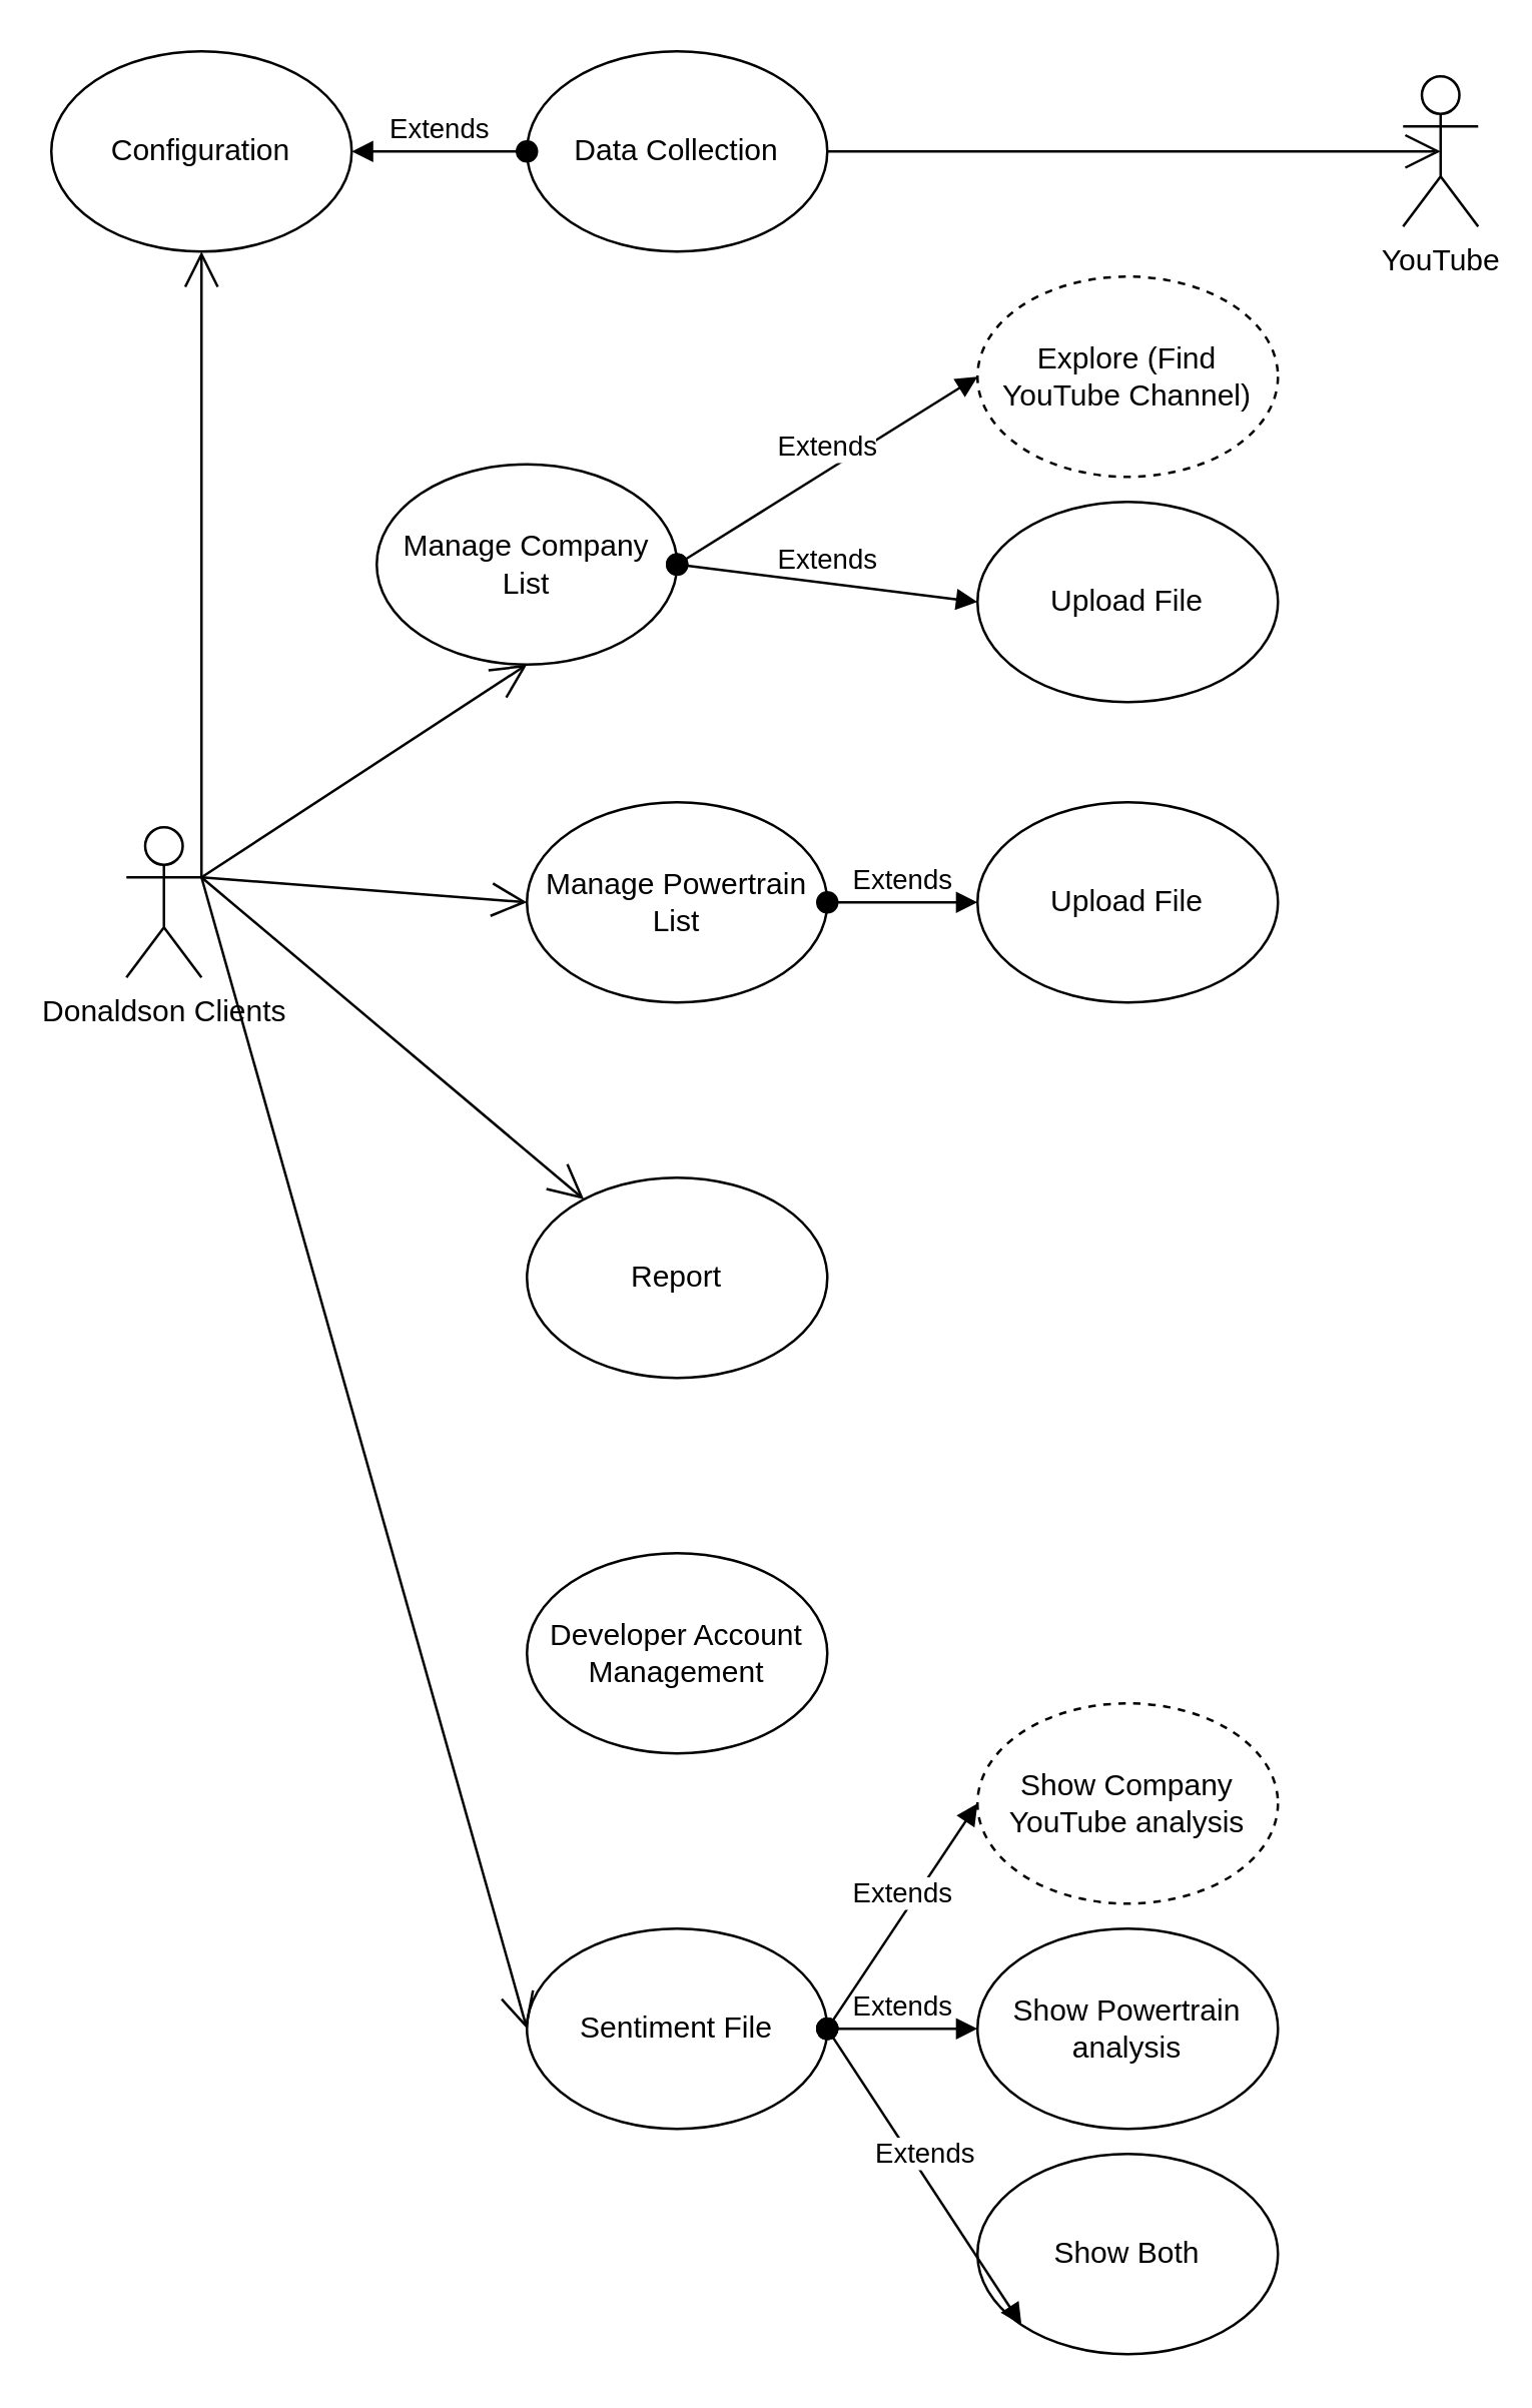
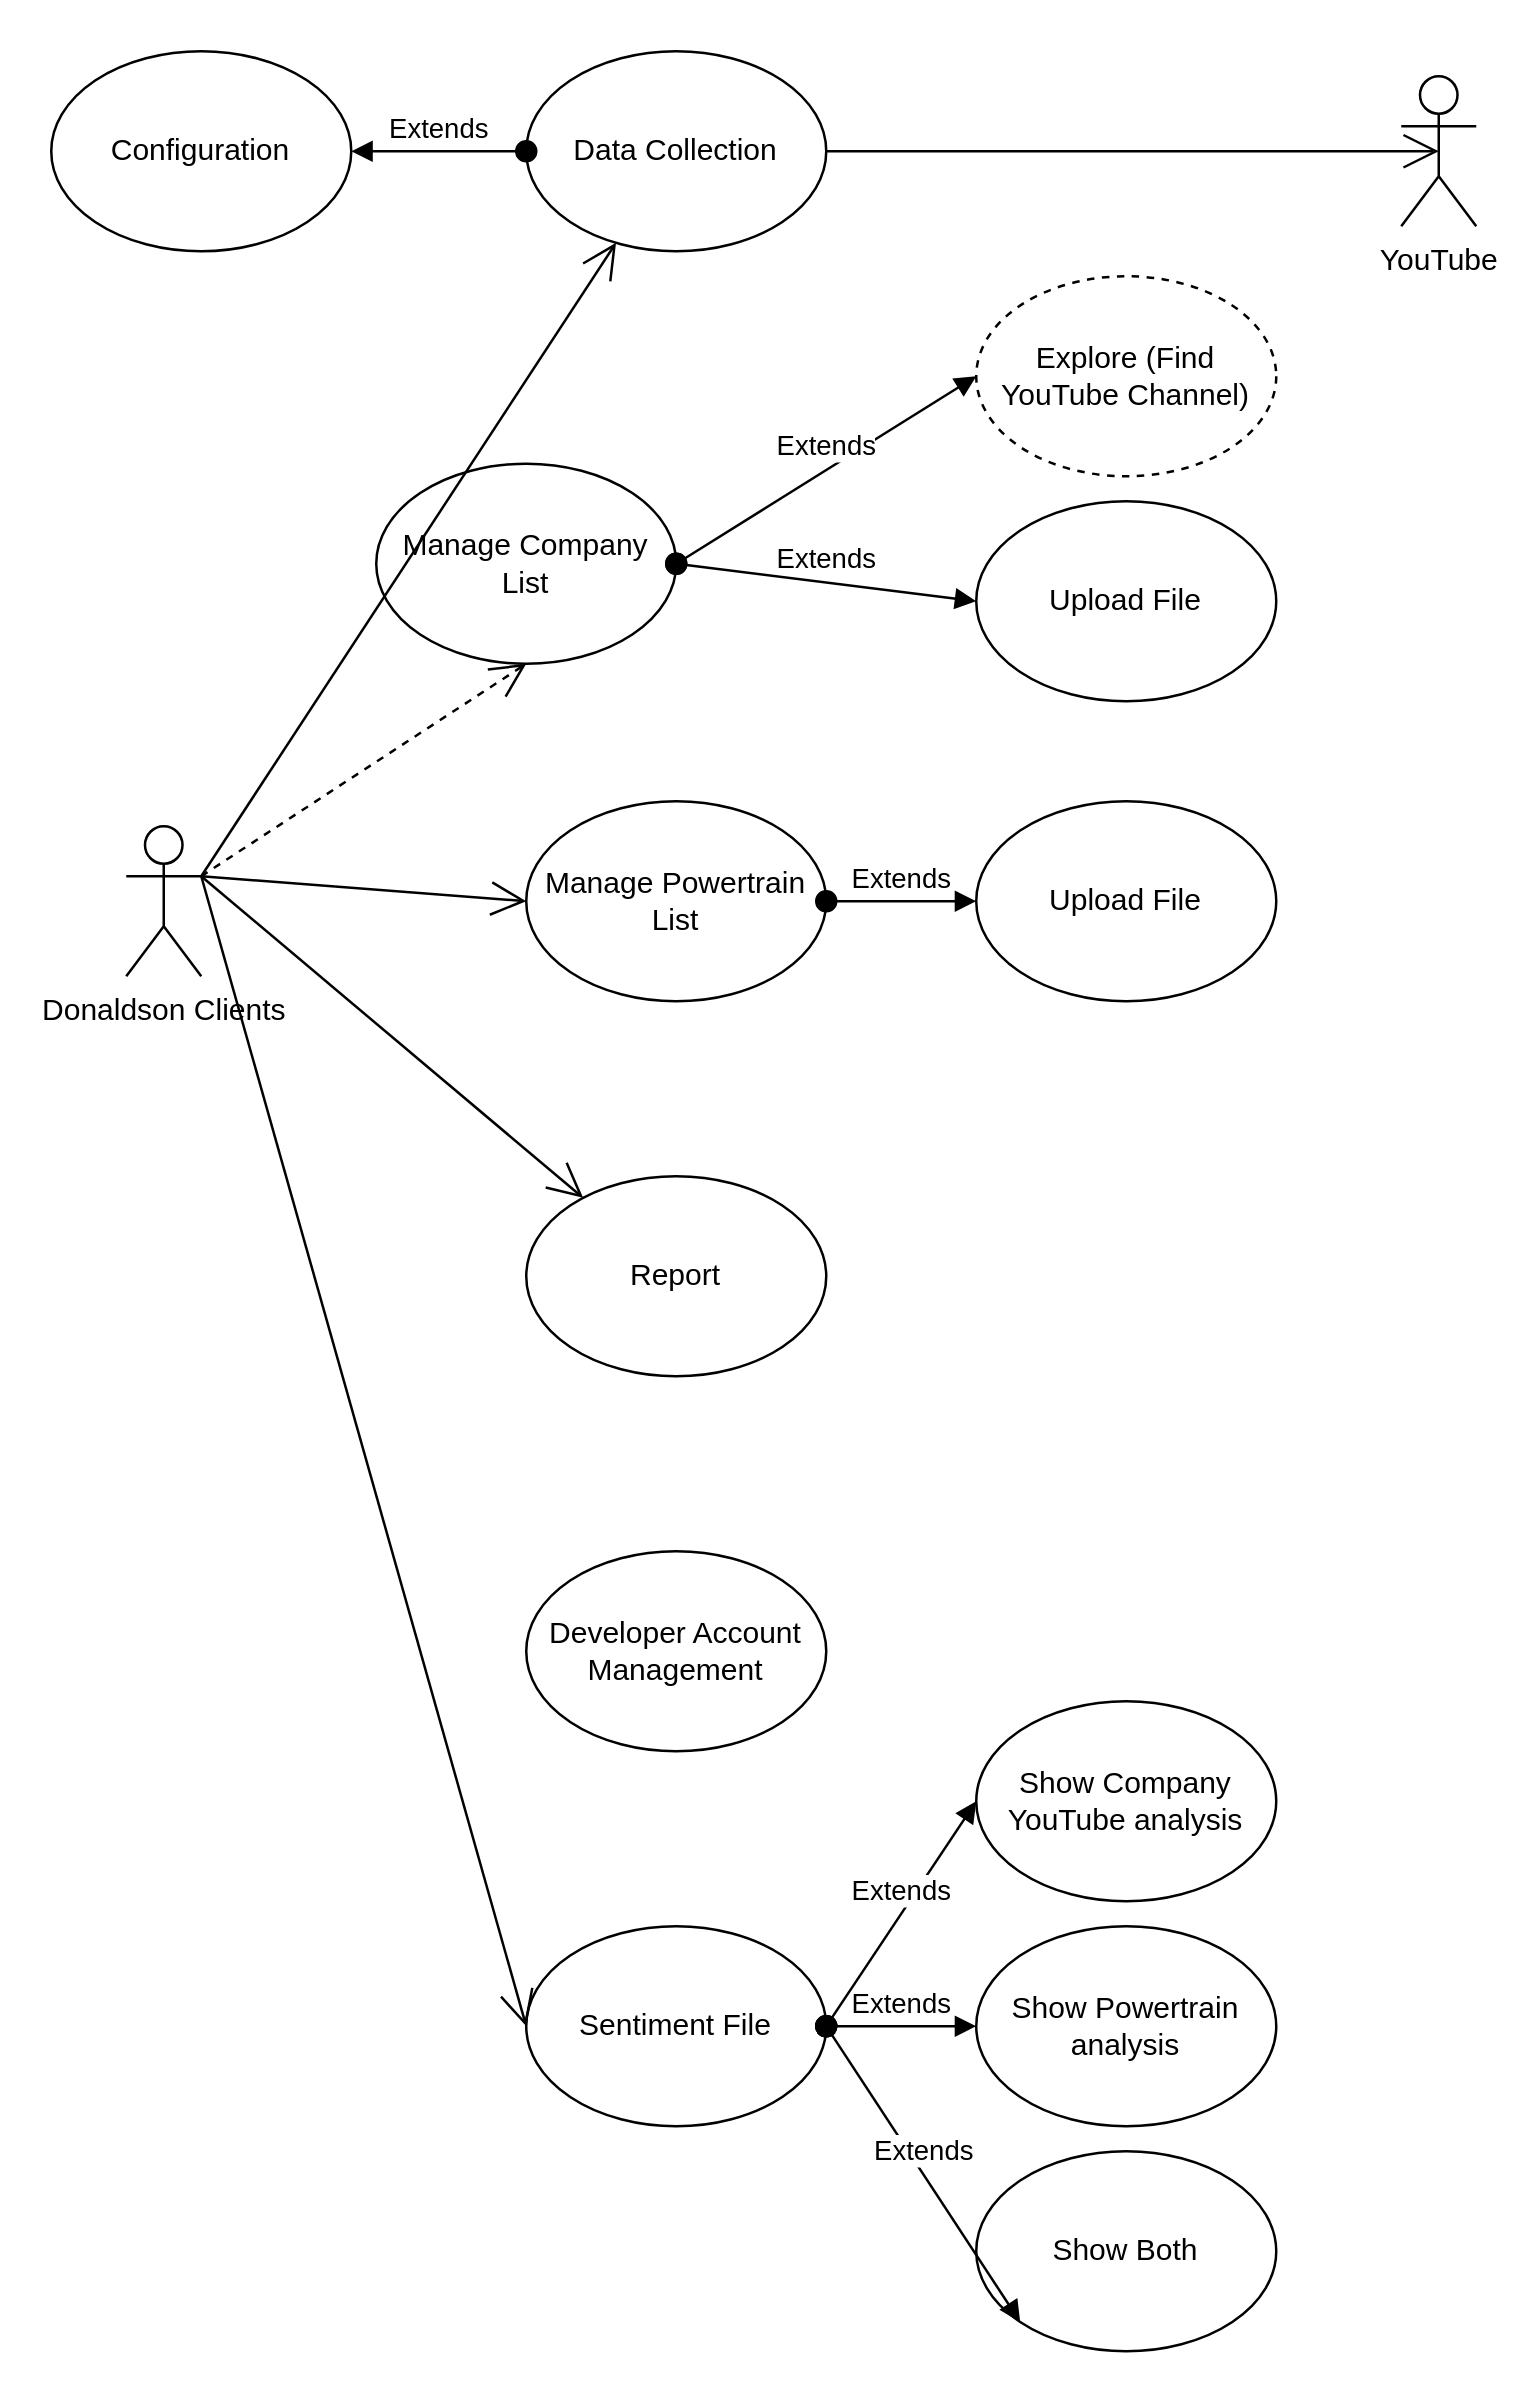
  <mxCell id="0" />
  <mxCell id="1" parent="0" />
  <mxCell id="2" value="Donaldson Clients" style="shape=umlActor;verticalLabelPosition=bottom;verticalAlign=top;html=1;outlineConnect=0;" parent="1" vertex="1"><mxGeometry x="50" y="330" width="30" height="60" as="geometry" /></mxCell>
  <mxCell id="3" value="Manage Company List" style="ellipse;whiteSpace=wrap;html=1;" vertex="1" parent="1"><mxGeometry x="150" y="185" width="120" height="80" as="geometry" /></mxCell>
  <mxCell id="4" value="Manage Powertrain List" style="ellipse;whiteSpace=wrap;html=1;" vertex="1" parent="1"><mxGeometry x="210" y="320" width="120" height="80" as="geometry" /></mxCell>
  <mxCell id="5" value="Report" style="ellipse;whiteSpace=wrap;html=1;" vertex="1" parent="1"><mxGeometry x="210" y="470" width="120" height="80" as="geometry" /></mxCell>
  <mxCell id="6" value="Data Collection" style="ellipse;whiteSpace=wrap;html=1;" vertex="1" parent="1"><mxGeometry x="210" y="20" width="120" height="80" as="geometry" /></mxCell>
  <mxCell id="7" value="Developer Account Management" style="ellipse;whiteSpace=wrap;html=1;" vertex="1" parent="1"><mxGeometry x="210" y="620" width="120" height="80" as="geometry" /></mxCell>
  <mxCell id="8" value="Configuration" style="ellipse;whiteSpace=wrap;html=1;" vertex="1" parent="1"><mxGeometry x="20" y="20" width="120" height="80" as="geometry" /></mxCell>
  <mxCell id="9" value="Explore (Find YouTube Channel)" style="ellipse;whiteSpace=wrap;html=1;dashed=1;" vertex="1" parent="1"><mxGeometry x="390" y="110" width="120" height="80" as="geometry" /></mxCell>
  <mxCell id="10" value="Upload File" style="ellipse;whiteSpace=wrap;html=1;" vertex="1" parent="1"><mxGeometry x="390" y="200" width="120" height="80" as="geometry" /></mxCell>
  <mxCell id="11" value="Upload File" style="ellipse;whiteSpace=wrap;html=1;" vertex="1" parent="1"><mxGeometry x="390" y="320" width="120" height="80" as="geometry" /></mxCell>
  <mxCell id="12" value="Sentiment File" style="ellipse;whiteSpace=wrap;html=1;" vertex="1" parent="1"><mxGeometry x="210" y="770" width="120" height="80" as="geometry" /></mxCell>
- <mxCell id="13" value="Show Company YouTube analysis" style="ellipse;whiteSpace=wrap;html=1;dashed=1;" vertex="1" parent="1"><mxGeometry x="390" y="680" width="120" height="80" as="geometry" /></mxCell>
+ <mxCell id="13" value="Show Company YouTube analysis" style="ellipse;whiteSpace=wrap;html=1;" vertex="1" parent="1"><mxGeometry x="390" y="680" width="120" height="80" as="geometry" /></mxCell>
  <mxCell id="14" value="Show Powertrain analysis" style="ellipse;whiteSpace=wrap;html=1;" vertex="1" parent="1"><mxGeometry x="390" y="770" width="120" height="80" as="geometry" /></mxCell>
  <mxCell id="15" value="Show Both" style="ellipse;whiteSpace=wrap;html=1;" vertex="1" parent="1"><mxGeometry x="390" y="860" width="120" height="80" as="geometry" /></mxCell>
  <mxCell id="16" value="YouTube" style="shape=umlActor;verticalLabelPosition=bottom;verticalAlign=top;html=1;outlineConnect=0;" vertex="1" parent="1"><mxGeometry x="560" y="30" width="30" height="60" as="geometry" /></mxCell>
  <mxCell id="17" value="Extends" style="html=1;verticalAlign=bottom;startArrow=oval;startFill=1;endArrow=block;startSize=8;rounded=0;exitX=0;exitY=0.5;exitDx=0;exitDy=0;entryX=1;entryY=0.5;entryDx=0;entryDy=0;" edge="1" parent="1" source="6" target="8"><mxGeometry width="60" relative="1" as="geometry"><mxPoint x="140" y="149.5" as="sourcePoint" /><mxPoint x="200" y="149.5" as="targetPoint" /><Array as="points" /></mxGeometry></mxCell>
  <mxCell id="18" value="Extends" style="html=1;verticalAlign=bottom;startArrow=oval;startFill=1;endArrow=block;startSize=8;rounded=0;exitX=1;exitY=0.5;exitDx=0;exitDy=0;entryX=0;entryY=0.5;entryDx=0;entryDy=0;" edge="1" parent="1" source="3" target="9"><mxGeometry width="60" relative="1" as="geometry"><mxPoint x="350" y="170" as="sourcePoint" /><mxPoint x="280" y="170" as="targetPoint" /><Array as="points" /></mxGeometry></mxCell>
  <mxCell id="19" value="Extends" style="html=1;verticalAlign=bottom;startArrow=oval;startFill=1;endArrow=block;startSize=8;rounded=0;exitX=1;exitY=0.5;exitDx=0;exitDy=0;entryX=0;entryY=0.5;entryDx=0;entryDy=0;" edge="1" parent="1" source="3" target="10"><mxGeometry width="60" relative="1" as="geometry"><mxPoint x="350" y="270" as="sourcePoint" /><mxPoint x="280" y="270" as="targetPoint" /><Array as="points" /></mxGeometry></mxCell>
  <mxCell id="20" value="Extends" style="html=1;verticalAlign=bottom;startArrow=oval;startFill=1;endArrow=block;startSize=8;rounded=0;exitX=1;exitY=0.5;exitDx=0;exitDy=0;" edge="1" parent="1" source="4" target="11"><mxGeometry width="60" relative="1" as="geometry"><mxPoint x="340" y="360" as="sourcePoint" /><mxPoint x="270" y="360" as="targetPoint" /><Array as="points" /></mxGeometry></mxCell>
  <mxCell id="21" value="Extends" style="html=1;verticalAlign=bottom;startArrow=oval;startFill=1;endArrow=block;startSize=8;rounded=0;exitX=1;exitY=0.5;exitDx=0;exitDy=0;entryX=0;entryY=1;entryDx=0;entryDy=0;" edge="1" parent="1" source="12" target="15"><mxGeometry width="60" relative="1" as="geometry"><mxPoint x="170" y="900" as="sourcePoint" /><mxPoint x="100" y="900" as="targetPoint" /><Array as="points" /></mxGeometry></mxCell>
  <mxCell id="22" value="Extends" style="html=1;verticalAlign=bottom;startArrow=oval;startFill=1;endArrow=block;startSize=8;rounded=0;entryX=0;entryY=0.5;entryDx=0;entryDy=0;" edge="1" parent="1" target="14"><mxGeometry width="60" relative="1" as="geometry"><mxPoint x="330" y="810" as="sourcePoint" /><mxPoint x="290" y="800" as="targetPoint" /><Array as="points" /></mxGeometry></mxCell>
  <mxCell id="23" value="Extends" style="html=1;verticalAlign=bottom;startArrow=oval;startFill=1;endArrow=block;startSize=8;rounded=0;entryX=0;entryY=0.5;entryDx=0;entryDy=0;" edge="1" parent="1" target="13"><mxGeometry width="60" relative="1" as="geometry"><mxPoint x="330" y="810" as="sourcePoint" /><mxPoint x="270" y="760" as="targetPoint" /><Array as="points" /></mxGeometry></mxCell>
  <mxCell id="24" value="" style="endArrow=open;endFill=1;endSize=12;html=1;rounded=0;exitX=1;exitY=0.5;exitDx=0;exitDy=0;entryX=0.5;entryY=0.5;entryDx=0;entryDy=0;entryPerimeter=0;" edge="1" parent="1" source="6" target="16"><mxGeometry width="160" relative="1" as="geometry"><mxPoint x="230" y="270" as="sourcePoint" /><mxPoint x="390" y="270" as="targetPoint" /></mxGeometry></mxCell>
- <mxCell id="25" value="" style="endArrow=open;endFill=1;endSize=12;html=1;rounded=0;exitX=1;exitY=0.333;exitDx=0;exitDy=0;exitPerimeter=0;" edge="1" parent="1" source="2" target="8"><mxGeometry width="160" relative="1" as="geometry"><mxPoint x="120" y="250" as="sourcePoint" /><mxPoint x="365" y="250" as="targetPoint" /></mxGeometry></mxCell>
- <mxCell id="26" value="" style="endArrow=open;endFill=1;endSize=12;html=1;rounded=0;exitX=1;exitY=0.333;exitDx=0;exitDy=0;entryX=0.5;entryY=1;entryDx=0;entryDy=0;exitPerimeter=0;" edge="1" parent="1" source="2" target="3"><mxGeometry width="160" relative="1" as="geometry"><mxPoint x="180" y="280" as="sourcePoint" /><mxPoint x="425" y="280" as="targetPoint" /></mxGeometry></mxCell>
+ <mxCell id="25" value="" style="endArrow=open;endFill=1;endSize=12;html=1;rounded=0;exitX=1;exitY=0.333;exitDx=0;exitDy=0;exitPerimeter=0;" edge="1" parent="1" source="2" target="6"><mxGeometry width="160" relative="1" as="geometry"><mxPoint x="120" y="250" as="sourcePoint" /><mxPoint x="365" y="250" as="targetPoint" /></mxGeometry></mxCell>
+ <mxCell id="26" value="" style="endArrow=open;endFill=1;endSize=12;html=1;rounded=0;exitX=1;exitY=0.333;exitDx=0;exitDy=0;entryX=0.5;entryY=1;entryDx=0;entryDy=0;exitPerimeter=0;dashed=1;" edge="1" parent="1" source="2" target="3"><mxGeometry width="160" relative="1" as="geometry"><mxPoint x="180" y="280" as="sourcePoint" /><mxPoint x="425" y="280" as="targetPoint" /></mxGeometry></mxCell>
  <mxCell id="27" value="" style="endArrow=open;endFill=1;endSize=12;html=1;rounded=0;entryX=0;entryY=0.5;entryDx=0;entryDy=0;" edge="1" parent="1" target="4"><mxGeometry width="160" relative="1" as="geometry"><mxPoint x="80" y="350" as="sourcePoint" /><mxPoint x="395" y="360" as="targetPoint" /></mxGeometry></mxCell>
  <mxCell id="28" value="" style="endArrow=open;endFill=1;endSize=12;html=1;rounded=0;" edge="1" parent="1" target="5"><mxGeometry width="160" relative="1" as="geometry"><mxPoint x="80" y="350" as="sourcePoint" /><mxPoint x="395" y="470" as="targetPoint" /></mxGeometry></mxCell>
  <mxCell id="29" value="" style="endArrow=open;endFill=1;endSize=12;html=1;rounded=0;entryX=0;entryY=0.5;entryDx=0;entryDy=0;" edge="1" parent="1" target="12"><mxGeometry width="160" relative="1" as="geometry"><mxPoint x="80" y="350" as="sourcePoint" /><mxPoint x="355" y="590" as="targetPoint" /></mxGeometry></mxCell>
